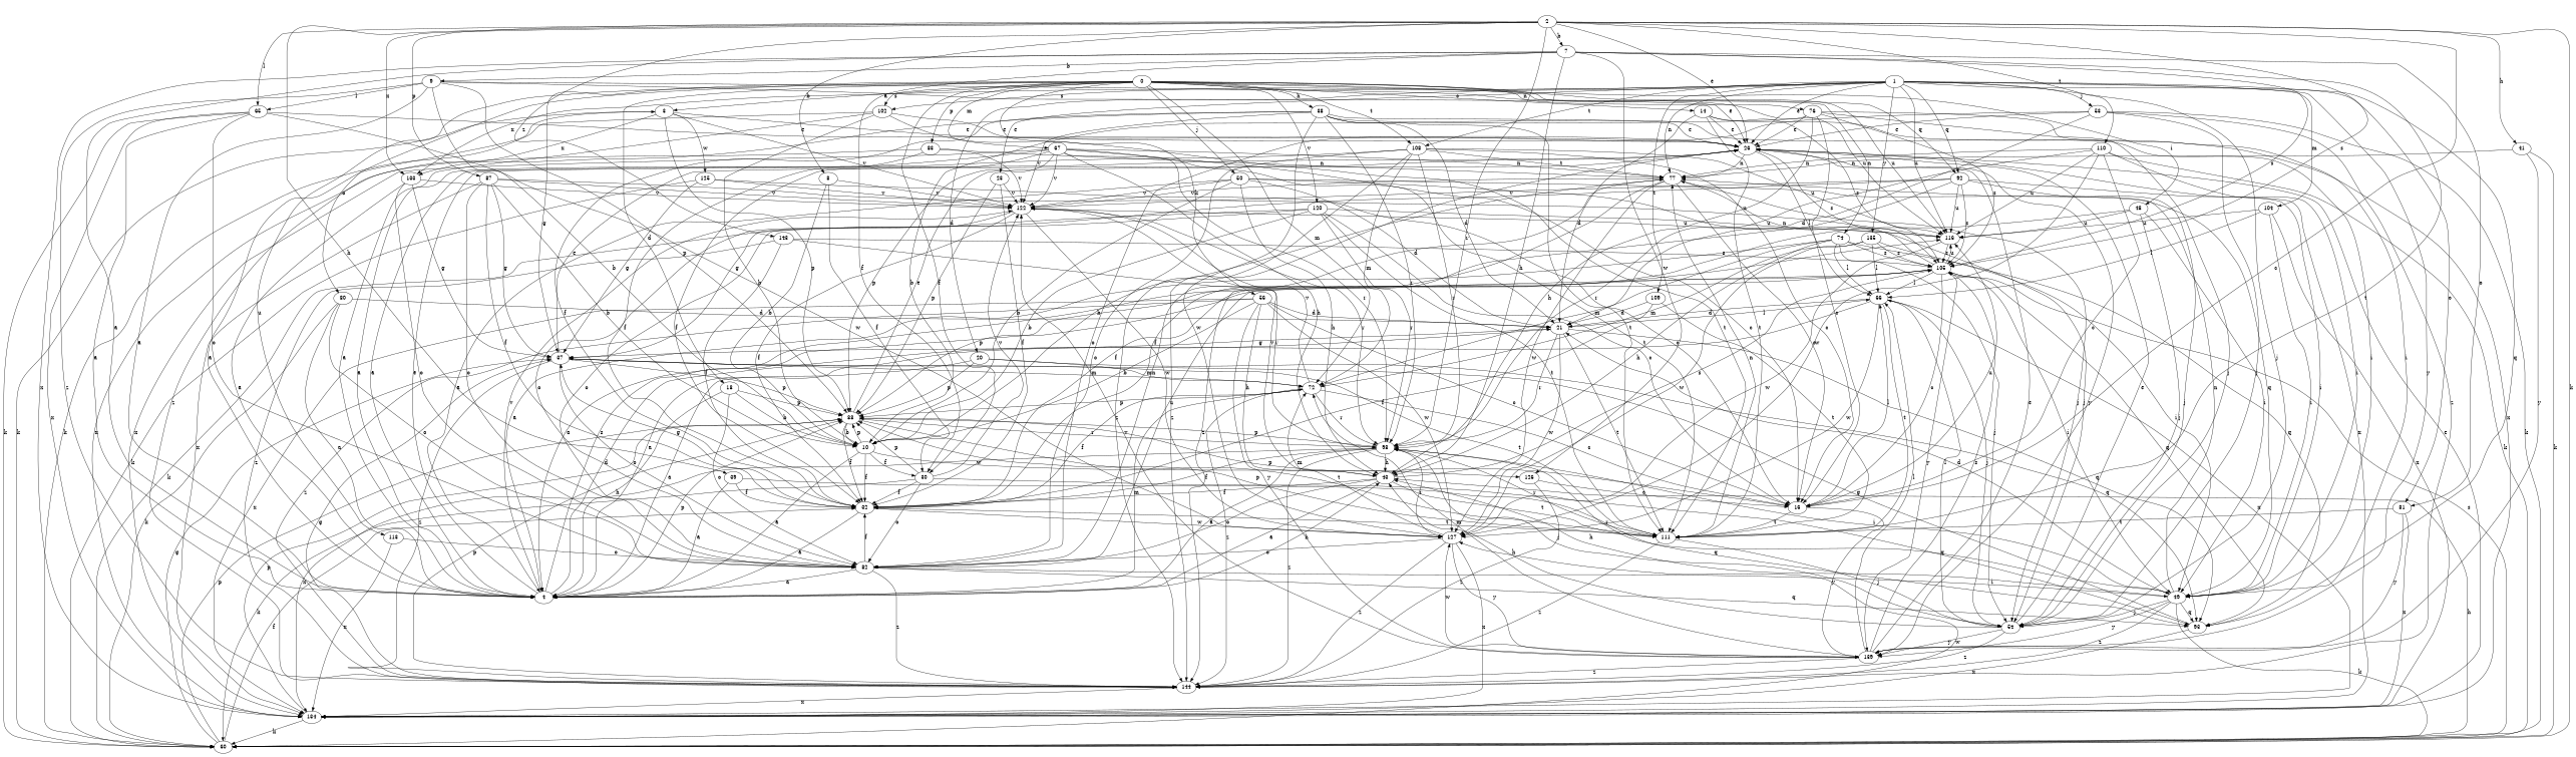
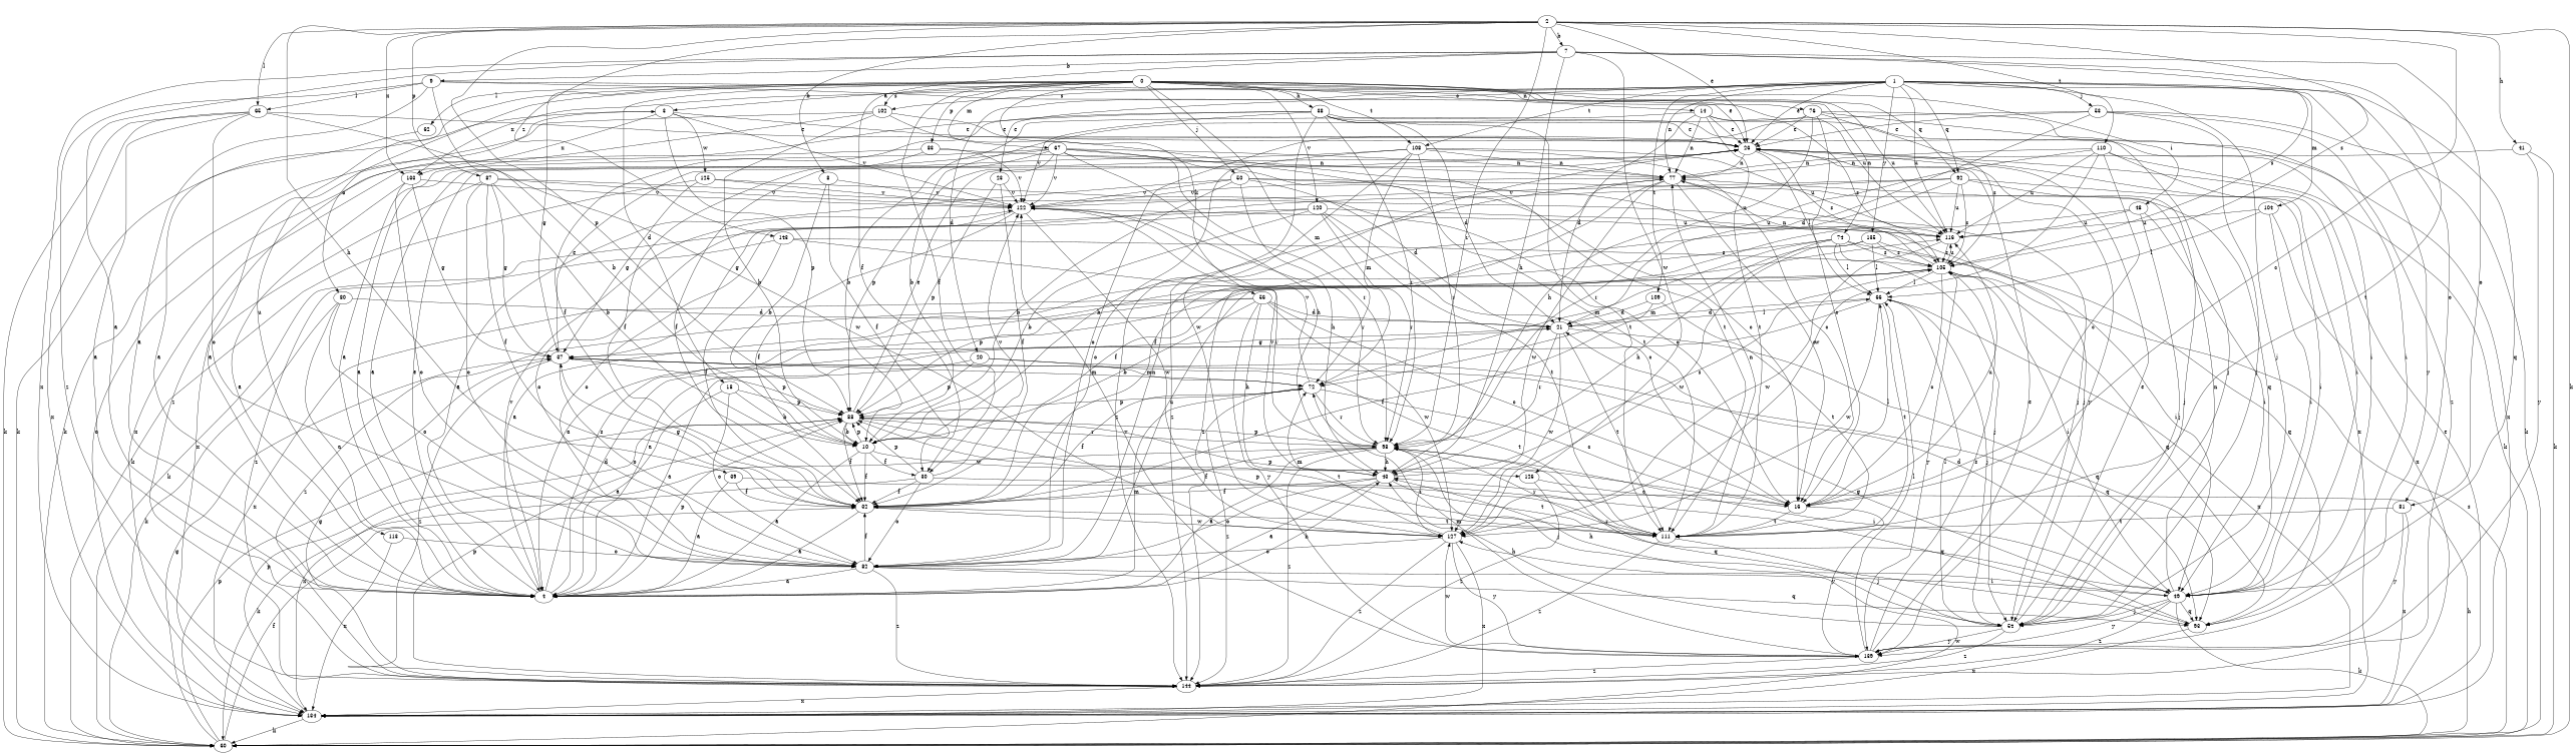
  strict digraph {
    0
    3
    14
    18
    30
    37
    38
    48
    50
    56
+   62
    67
    72
    74
    76
    80
    83
    92
    102
    108
    113
    116
    120
    26
    133
    60
    88
    122
    125
    77
    105
    21
    111
    134
    10
    4
    82
    93
    32
    144
    98
    127
    49
    54
    43
    139
    16
    66
    1
    20
    23
    53
    81
    104
    109
    135
    2
    7
    8
    39
    41
    65
    87
    110
    143
    9
    126
    0 -> 3 [label=a]
    0 -> 14 [label=c]
    0 -> 18 [label=d]
    0 -> 30 [label=f]
    0 -> 37 [label=g]
    0 -> 38 [label=h]
    0 -> 48 [label=i]
    0 -> 50 [label=j]
    0 -> 56 [label=k]
+   0 -> 62 [label=l]
    0 -> 67 [label=m]
    0 -> 72 [label=m]
    0 -> 74 [label=n]
    0 -> 76 [label=n]
    0 -> 80 [label=o]
    0 -> 83 [label=p]
    0 -> 92 [label=q]
    0 -> 102 [label=s]
    0 -> 108 [label=t]
    0 -> 113 [label=u]
    0 -> 116 [label=u]
    0 -> 120 [label=v]
    3 -> 26 [label=e]
    3 -> 133 [label=x]
    3 -> 60 [label=k]
    3 -> 88 [label=p]
    3 -> 122 [label=v]
    3 -> 125 [label=w]
    14 -> 26 [label=e]
+   14 -> 77 [label=n]
    14 -> 105 [label=s]
    14 -> 21 [label=d]
    14 -> 111 [label=t]
    14 -> 134 [label=x]
+   14 -> 10 [label=b]
    18 -> 88 [label=p]
    18 -> 10 [label=b]
-   18 -> 4 [label=h]
+   18 -> 4 [label=a]
    18 -> 82 [label=o]
    30 -> 60 [label=k]
    30 -> 88 [label=p]
    30 -> 122 [label=v]
    30 -> 82 [label=o]
    30 -> 93 [label=q]
    30 -> 32 [label=f]
    37 -> 72 [label=m]
    37 -> 26 [label=e]
    37 -> 88 [label=p]
    37 -> 111 [label=t]
    37 -> 82 [label=o]
    37 -> 144 [label=z]
    38 -> 26 [label=e]
    38 -> 122 [label=v]
    38 -> 21 [label=d]
    38 -> 111 [label=t]
    38 -> 32 [label=f]
    38 -> 144 [label=z]
    38 -> 98 [label=r]
    38 -> 127 [label=w]
    38 -> 49 [label=i]
    48 -> 116 [label=u]
    48 -> 32 [label=f]
    48 -> 49 [label=i]
    48 -> 54 [label=j]
    50 -> 122 [label=v]
    50 -> 21 [label=d]
    50 -> 10 [label=b]
    50 -> 4 [label=a]
    50 -> 49 [label=q]
    50 -> 54 [label=j]
    50 -> 43 [label=h]
    56 -> 21 [label=d]
    56 -> 134 [label=x]
    56 -> 10 [label=b]
    56 -> 144 [label=z]
    56 -> 127 [label=w]
    56 -> 43 [label=h]
    56 -> 139 [label=y]
    56 -> 16 [label=c]
+   62 -> 4 [label=a]
    67 -> 88 [label=p]
    67 -> 122 [label=v]
    67 -> 77 [label=n]
    67 -> 111 [label=t]
    67 -> 134 [label=x]
    67 -> 4 [label=a]
    67 -> 32 [label=f]
    67 -> 98 [label=r]
    67 -> 43 [label=h]
    67 -> 16 [label=c]
    72 -> 88 [label=p]
    72 -> 122 [label=v]
    72 -> 32 [label=f]
    72 -> 144 [label=z]
    72 -> 98 [label=r]
    72 -> 16 [label=c]
    74 -> 72 [label=m]
    74 -> 105 [label=s]
    74 -> 4 [label=a]
    74 -> 93 [label=q]
    74 -> 54 [label=j]
    74 -> 43 [label=h]
    74 -> 66 [label=l]
    76 -> 26 [label=e]
    76 -> 105 [label=s]
    76 -> 10 [label=b]
    76 -> 49 [label=i]
    76 -> 54 [label=j]
    76 -> 43 [label=h]
    76 -> 16 [label=c]
    80 -> 60 [label=k]
    80 -> 21 [label=d]
    80 -> 4 [label=a]
    80 -> 82 [label=o]
    83 -> 122 [label=v]
    83 -> 77 [label=n]
-   83 -> 134 [label=x]
+   83 -> 134 [label=o]
    83 -> 32 [label=f]
    92 -> 37 [label=g]
    92 -> 116 [label=u]
    92 -> 122 [label=v]
    92 -> 105 [label=s]
    92 -> 32 [label=f]
    92 -> 49 [label=i]
    92 -> 54 [label=j]
    102 -> 26 [label=e]
    102 -> 60 [label=k]
    102 -> 111 [label=t]
    102 -> 10 [label=b]
    102 -> 4 [label=a]
    108 -> 72 [label=m]
    108 -> 116 [label=u]
-   108 -> 77 [label=t]
+   108 -> 77 [label=n]
    108 -> 4 [label=a]
    108 -> 82 [label=o]
    108 -> 144 [label=z]
    108 -> 98 [label=r]
    108 -> 16 [label=c]
    113 -> 134 [label=x]
    113 -> 82 [label=o]
    116 -> 105 [label=s]
    116 -> 127 [label=w]
    120 -> 116 [label=u]
    120 -> 60 [label=k]
    120 -> 111 [label=t]
    120 -> 10 [label=b]
    120 -> 82 [label=o]
    120 -> 98 [label=r]
    120 -> 16 [label=c]
    26 -> 77 [label=n]
    26 -> 105 [label=s]
    26 -> 134 [label=x]
    26 -> 144 [label=z]
    26 -> 139 [label=y]
    26 -> 66 [label=l]
    133 -> 37 [label=g]
    133 -> 122 [label=v]
    133 -> 4 [label=a]
    133 -> 82 [label=o]
    60 -> 37 [label=g]
    60 -> 88 [label=p]
    60 -> 105 [label=s]
    60 -> 32 [label=f]
    60 -> 127 [label=w]
    60 -> 43 [label=h]
    88 -> 26 [label=e]
    88 -> 111 [label=t]
    88 -> 10 [label=b]
    88 -> 32 [label=f]
    88 -> 98 [label=r]
    122 -> 116 [label=u]
    122 -> 82 [label=o]
    122 -> 32 [label=f]
    122 -> 98 [label=r]
    122 -> 127 [label=w]
    125 -> 37 [label=g]
    125 -> 60 [label=k]
    125 -> 122 [label=v]
    125 -> 16 [label=c]
    77 -> 122 [label=v]
    77 -> 10 [label=b]
    77 -> 144 [label=z]
    77 -> 127 [label=w]
    77 -> 54 [label=j]
    77 -> 16 [label=c]
    105 -> 116 [label=u]
    105 -> 88 [label=p]
    105 -> 77 [label=n]
    105 -> 4 [label=a]
    105 -> 93 [label=q]
    105 -> 49 [label=i]
    105 -> 139 [label=y]
    105 -> 16 [label=c]
    105 -> 66 [label=l]
    21 -> 37 [label=g]
    21 -> 111 [label=t]
    21 -> 93 [label=q]
    21 -> 98 [label=r]
    21 -> 127 [label=w]
    21 -> 66 [label=l]
    111 -> 88 [label=p]
    111 -> 77 [label=n]
    111 -> 144 [label=z]
    111 -> 98 [label=r]
    111 -> 54 [label=j]
    134 -> 26 [label=e]
    134 -> 60 [label=k]
    134 -> 88 [label=p]
    10 -> 30 [label=f]
    10 -> 88 [label=p]
    10 -> 4 [label=a]
    10 -> 32 [label=f]
    10 -> 126 [label=w]
    4 -> 3 [label=a]
    4 -> 72 [label=m]
    4 -> 26 [label=e]
    4 -> 88 [label=p]
    4 -> 122 [label=v]
    4 -> 105 [label=s]
    4 -> 21 [label=d]
    4 -> 43 [label=h]
    82 -> 116 [label=u]
    82 -> 77 [label=n]
    82 -> 4 [label=a]
    82 -> 93 [label=q]
    82 -> 32 [label=f]
    82 -> 144 [label=z]
    82 -> 49 [label=i]
    93 -> 37 [label=g]
    93 -> 134 [label=x]
    32 -> 37 [label=g]
    32 -> 111 [label=t]
    32 -> 4 [label=a]
    32 -> 127 [label=w]
    144 -> 37 [label=g]
    144 -> 88 [label=p]
    144 -> 134 [label=x]
    98 -> 88 [label=p]
    98 -> 134 [label=x]
    98 -> 4 [label=a]
    98 -> 32 [label=f]
    98 -> 144 [label=z]
    98 -> 49 [label=i]
    98 -> 54 [label=j]
    98 -> 43 [label=h]
    127 -> 72 [label=m]
    127 -> 134 [label=x]
    127 -> 82 [label=o]
    127 -> 144 [label=z]
    127 -> 98 [label=r]
    127 -> 139 [label=y]
    49 -> 60 [label=k]
    49 -> 77 [label=n]
    49 -> 21 [label=d]
    49 -> 93 [label=q]
    49 -> 144 [label=z]
    49 -> 98 [label=r]
    49 -> 54 [label=j]
    49 -> 43 [label=h]
    49 -> 139 [label=y]
    54 -> 26 [label=e]
    54 -> 144 [label=z]
    54 -> 43 [label=h]
    54 -> 139 [label=y]
    54 -> 66 [label=l]
    43 -> 122 [label=v]
    43 -> 105 [label=s]
    43 -> 111 [label=t]
    43 -> 4 [label=a]
    43 -> 82 [label=o]
    43 -> 32 [label=f]
    139 -> 72 [label=m]
    139 -> 26 [label=e]
    139 -> 122 [label=v]
    139 -> 105 [label=s]
    139 -> 144 [label=z]
    139 -> 127 [label=w]
    139 -> 66 [label=l]
    16 -> 116 [label=u]
    16 -> 88 [label=p]
    16 -> 111 [label=t]
    16 -> 139 [label=y]
    16 -> 66 [label=l]
    66 -> 21 [label=d]
    66 -> 111 [label=t]
    66 -> 134 [label=x]
    66 -> 4 [label=a]
    66 -> 127 [label=w]
    66 -> 54 [label=j]
    1 -> 92 [label=q]
    1 -> 102 [label=s]
    1 -> 108 [label=t]
    1 -> 116 [label=u]
    1 -> 26 [label=e]
    1 -> 133 [label=x]
    1 -> 77 [label=n]
    1 -> 93 [label=q]
    1 -> 54 [label=j]
    1 -> 139 [label=y]
    1 -> 20 [label=d]
    1 -> 23 [label=e]
    1 -> 53 [label=j]
    1 -> 81 [label=o]
    1 -> 104 [label=m]
    1 -> 109 [label=t]
    1 -> 135 [label=y]
    20 -> 72 [label=m]
    20 -> 88 [label=p]
    20 -> 4 [label=a]
    20 -> 93 [label=q]
    23 -> 88 [label=p]
    23 -> 122 [label=v]
    23 -> 32 [label=f]
    53 -> 26 [label=e]
    53 -> 60 [label=k]
    53 -> 21 [label=d]
    53 -> 82 [label=o]
    53 -> 144 [label=z]
    53 -> 54 [label=j]
    81 -> 111 [label=t]
    81 -> 134 [label=x]
    81 -> 139 [label=y]
    104 -> 116 [label=u]
    104 -> 134 [label=x]
    104 -> 49 [label=i]
    104 -> 66 [label=l]
    109 -> 21 [label=d]
    109 -> 111 [label=t]
    109 -> 32 [label=f]
    135 -> 72 [label=m]
    135 -> 105 [label=s]
    135 -> 127 [label=w]
    135 -> 49 [label=i]
    135 -> 66 [label=l]
    2 -> 26 [label=e]
    2 -> 133 [label=x]
    2 -> 60 [label=k]
    2 -> 105 [label=s]
    2 -> 98 [label=r]
    2 -> 16 [label=c]
    2 -> 7 [label=b]
    2 -> 8 [label=b]
    2 -> 39 [label=h]
    2 -> 41 [label=h]
    2 -> 65 [label=l]
    2 -> 87 [label=p]
    2 -> 110 [label=t]
    2 -> 143 [label=z]
    7 -> 30 [label=f]
    7 -> 105 [label=s]
    7 -> 111 [label=t]
    7 -> 134 [label=x]
    7 -> 4 [label=a]
    7 -> 43 [label=h]
    7 -> 81 [label=o]
    7 -> 9 [label=b]
    7 -> 126 [label=w]
    8 -> 30 [label=f]
    8 -> 122 [label=v]
    8 -> 10 [label=b]
    39 -> 4 [label=a]
    39 -> 93 [label=q]
    39 -> 32 [label=f]
    41 -> 60 [label=k]
    41 -> 77 [label=n]
    41 -> 139 [label=y]
    65 -> 26 [label=e]
    65 -> 60 [label=k]
    65 -> 134 [label=x]
    65 -> 4 [label=a]
    65 -> 82 [label=o]
    65 -> 127 [label=w]
    87 -> 37 [label=g]
    87 -> 116 [label=u]
    87 -> 122 [label=v]
    87 -> 134 [label=x]
    87 -> 10 [label=b]
    87 -> 82 [label=o]
    87 -> 32 [label=f]
    110 -> 116 [label=u]
    110 -> 60 [label=k]
    110 -> 77 [label=n]
    110 -> 98 [label=r]
    110 -> 127 [label=w]
    110 -> 49 [label=i]
    110 -> 16 [label=c]
    143 -> 105 [label=s]
    143 -> 32 [label=f]
    143 -> 144 [label=z]
    143 -> 98 [label=r]
    9 -> 116 [label=u]
    9 -> 26 [label=e]
-   9 -> 88 [label=p]
+   2 -> 88 [label=p]
    9 -> 10 [label=b]
    9 -> 4 [label=a]
    9 -> 144 [label=z]
    9 -> 65 [label=l]
    126 -> 144 [label=z]
    126 -> 16 [label=c]
  }
